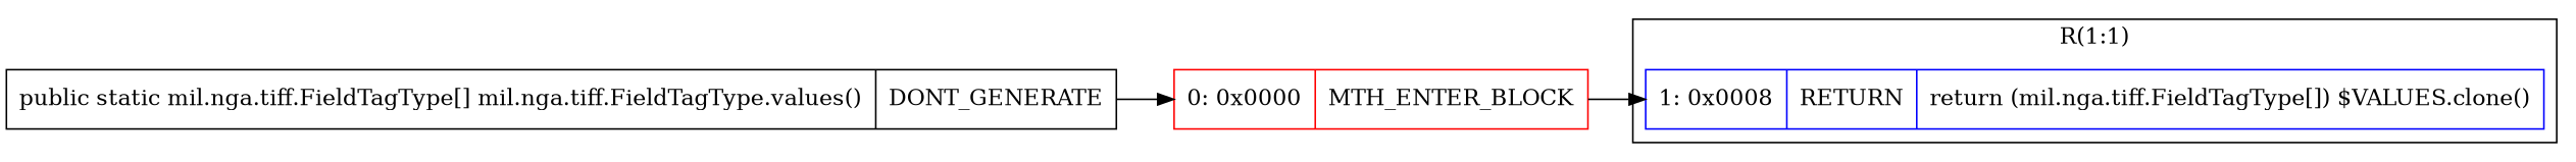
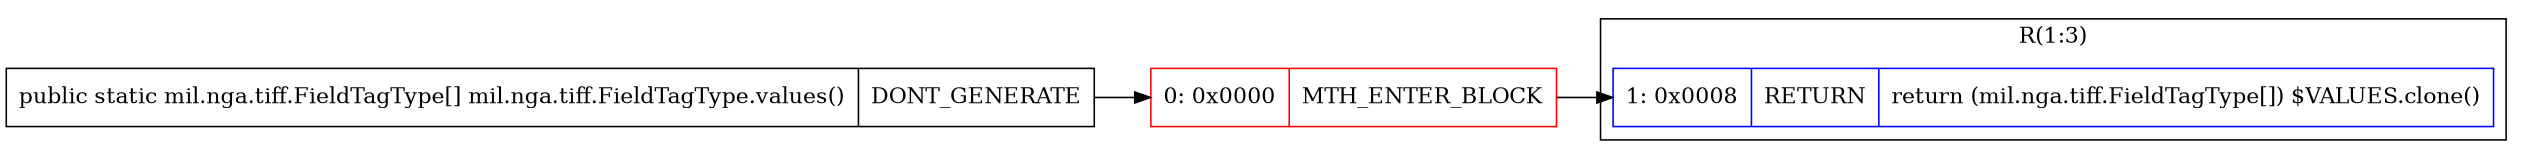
  digraph {
    rankdir=LR
    node [shape=record]
    n1 [color=blue label="{1\:\ 0x0008|RETURN\l|return (mil.nga.tiff.FieldTagType[]) $VALUES.clone()\l}"]
    n2 [color=red label="{0\:\ 0x0000|MTH_ENTER_BLOCK\l}"]
    n3 [label="{public static mil.nga.tiff.FieldTagType[] mil.nga.tiff.FieldTagType.values()  | DONT_GENERATE\l}"]
    subgraph cluster_1 {
-     label="R(1:1)"
+     label="R(1:3)"
      n1
    }
    n2 -> n1
    n3 -> n2
  }
